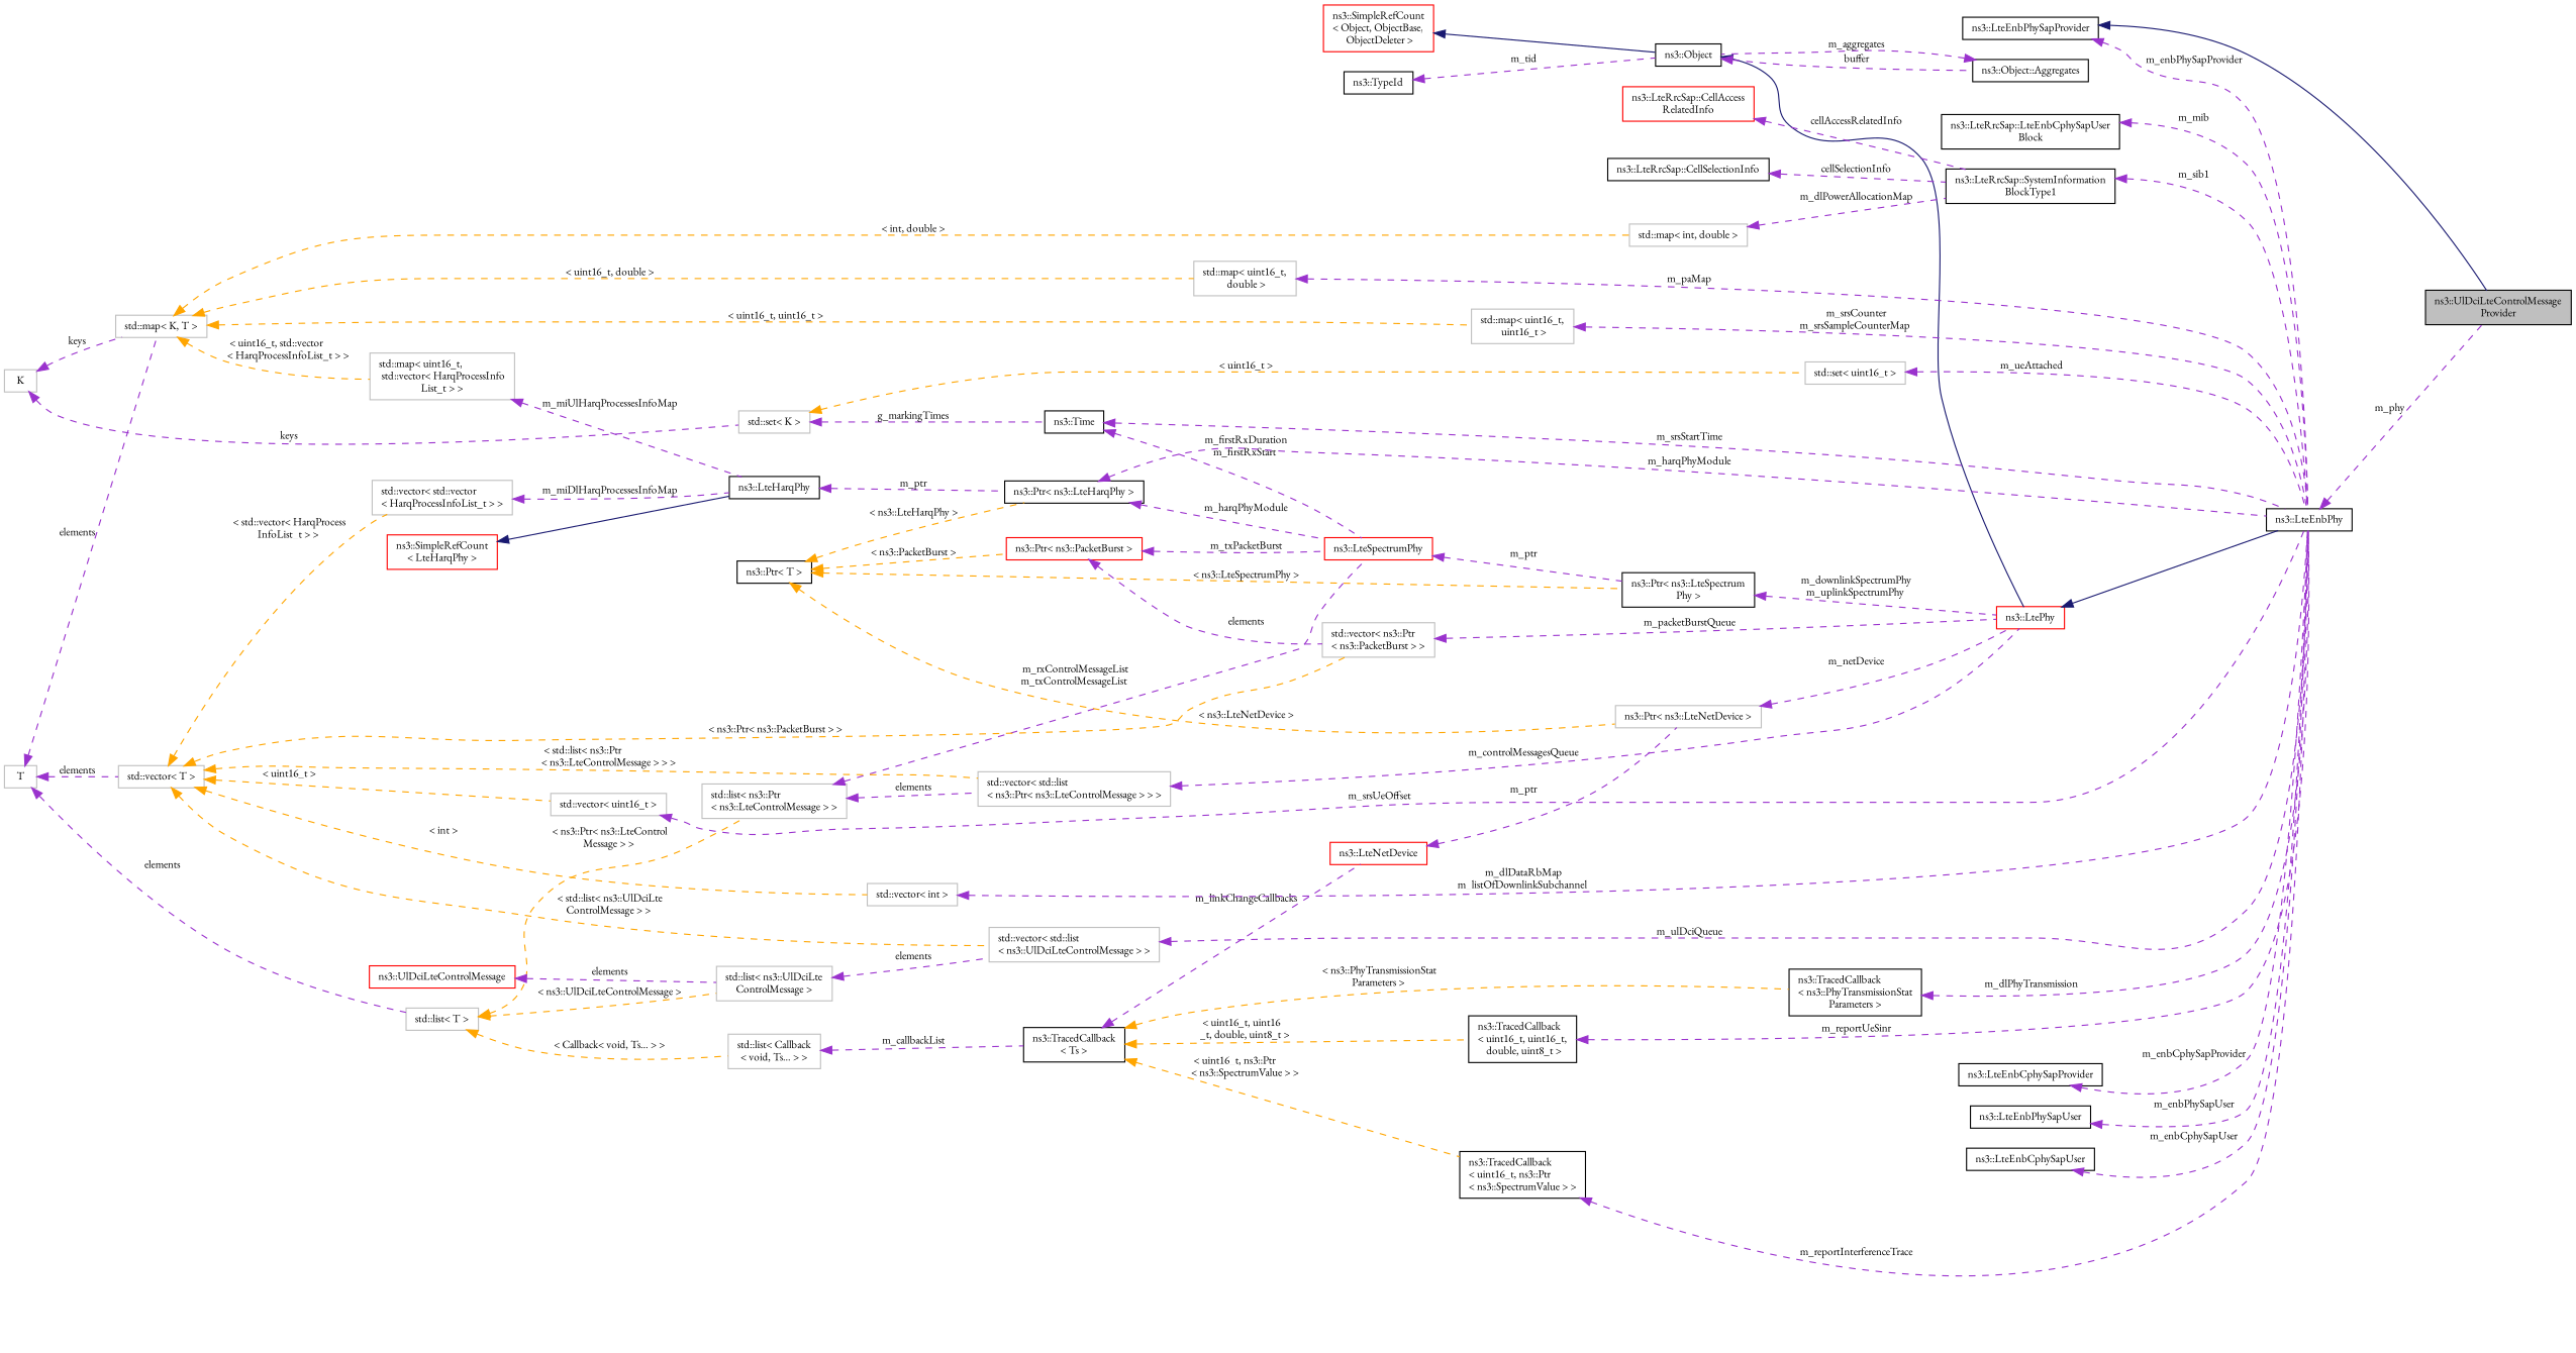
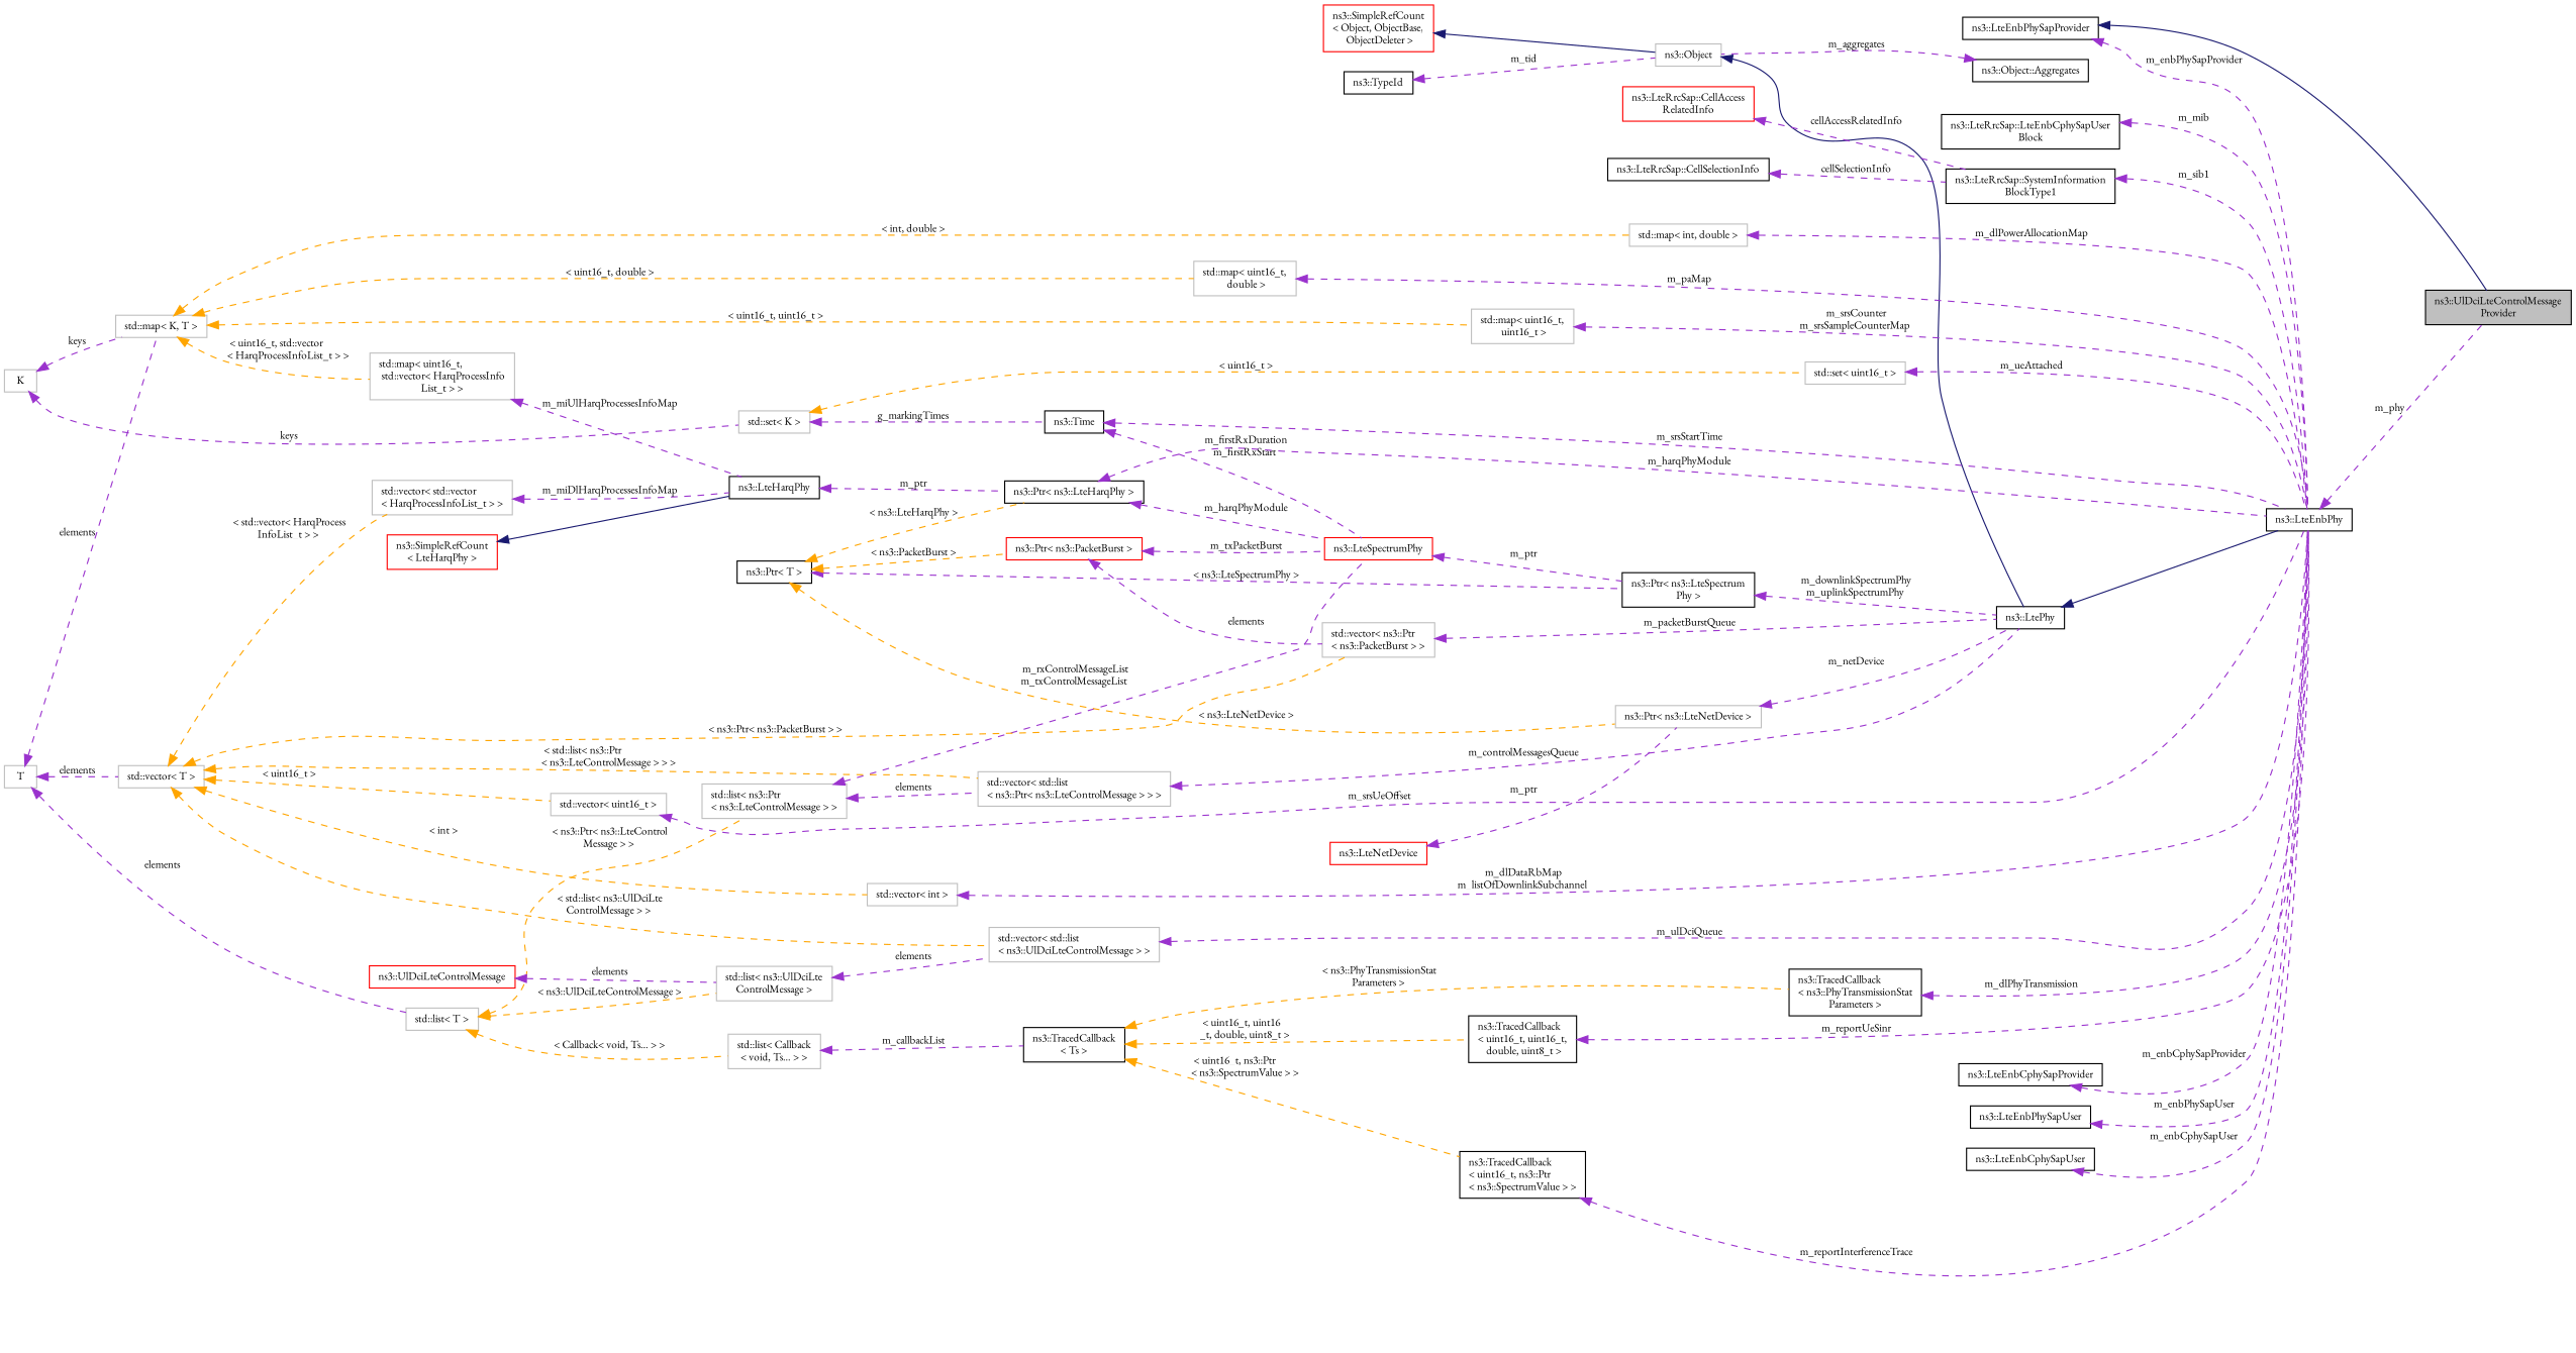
  digraph {
    fontname="EB Garamond"
    rankdir=LR
    node [color=black fillcolor=white fontname="EB Garamond" fontsize=10 shape=record style=filled]
    edge [color=darkorchid3 dir=back fontname="EB Garamond" fontsize=10 labelfontname=Helvetica labelfontsize=10 style=dashed]
    n1 [fillcolor=grey75 fontcolor=black height=0.2 label="ns3::UlDciLteControlMessage\lProvider" width=0.4]
    n2 [height=0.2 label="ns3::LteEnbPhySapProvider" width=0.4]
    n3 [height=0.2 label="ns3::LteEnbPhy" width=0.4]
-   n4 [color=red height=0.2 label="ns3::LtePhy" width=0.4]
-   n5 [height=0.2 label="ns3::Object" width=0.4]
+   n4 [height=0.2 label="ns3::LtePhy" width=0.4]
+   n5 [color=grey75 height=0.2 label="ns3::Object" width=0.4]
    n6 [height=0.2 label="ns3::Object::Aggregates" width=0.4]
    n7 [color=red height=0.2 label="ns3::SimpleRefCount\l\< Object, ObjectBase,\l ObjectDeleter \>" width=0.4]
    n8 [height=0.2 label="ns3::TypeId" width=0.4]
    n9 [height=0.2 label="ns3::Ptr\< ns3::LteSpectrum\lPhy \>" width=0.4]
    n10 [color=red height=0.2 label="ns3::LteSpectrumPhy" width=0.4]
    n11 [height=0.2 label="ns3::Time" width=0.4]
    n12 [color=grey75 height=0.2 label="std::set\< K \>" width=0.4]
    n13 [color=grey75 height=0.2 label="std::set\< uint16_t \>" width=0.4]
    n14 [color=grey75 height=0.2 label=K width=0.4]
    n15 [color=grey75 height=0.2 label="std::map\< K, T \>" width=0.4]
    n16 [color=grey75 height=0.2 label="std::map\< uint16_t,\l std::vector\< HarqProcessInfo\lList_t \> \>" width=0.4]
    n17 [color=grey75 height=0.2 label="std::map\< int, double \>" width=0.4]
    n18 [color=grey75 height=0.2 label="std::map\< uint16_t,\l double \>" width=0.4]
    n19 [color=grey75 height=0.2 label="std::map\< uint16_t,\l uint16_t \>" width=0.4]
    n20 [color=grey75 height=0.2 label="std::list\< ns3::Ptr\l\< ns3::LteControlMessage \> \>" width=0.4]
    n21 [color=grey75 height=0.2 label="std::vector\< std::list\l\< ns3::Ptr\< ns3::LteControlMessage \> \> \>" width=0.4]
    n22 [color=grey75 height=0.2 label="std::list\< T \>" width=0.4]
    n23 [color=grey75 height=0.2 label="std::list\< Callback\l\< void, Ts... \> \>" width=0.4]
    n24 [color=grey75 height=0.2 label="std::list\< ns3::UlDciLte\lControlMessage \>" width=0.4]
    n25 [height=0.2 label="ns3::TracedCallback\l\< Ts \>" width=0.4]
    n26 [color=grey75 height=0.2 label="std::vector\< std::list\l\< ns3::UlDciLteControlMessage \> \>" width=0.4]
    n27 [color=grey75 height=0.2 label=T width=0.4]
    n28 [color=grey75 height=0.2 label="std::vector\< T \>" width=0.4]
    n29 [color=grey75 height=0.2 label="std::vector\< std::vector\l\< HarqProcessInfoList_t \> \>" width=0.4]
    n30 [color=grey75 height=0.2 label="std::vector\< ns3::Ptr\l\< ns3::PacketBurst \> \>" width=0.4]
    n31 [color=grey75 height=0.2 label="std::vector\< uint16_t \>" width=0.4]
    n32 [color=grey75 height=0.2 label="std::vector\< int \>" width=0.4]
    n33 [height=0.2 label="ns3::Ptr\< ns3::LteHarqPhy \>" width=0.4]
    n34 [height=0.2 label="ns3::LteHarqPhy" width=0.4]
    n35 [color=red height=0.2 label="ns3::SimpleRefCount\l\< LteHarqPhy \>" width=0.4]
    n36 [height=0.2 label="ns3::Ptr\< T \>" width=0.4]
    n37 [color=red height=0.2 label="ns3::Ptr\< ns3::PacketBurst \>" width=0.4]
    n38 [color=grey75 height=0.2 label="ns3::Ptr\< ns3::LteNetDevice \>" width=0.4]
    n39 [color=red height=0.2 label="ns3::LteNetDevice" width=0.4]
    n40 [height=0.2 label="ns3::TracedCallback\l\< uint16_t, ns3::Ptr\l\< ns3::SpectrumValue \> \>" width=0.4]
    n41 [height=0.2 label="ns3::TracedCallback\l\< ns3::PhyTransmissionStat\lParameters \>" width=0.4]
    n42 [height=0.2 label="ns3::TracedCallback\l\< uint16_t, uint16_t,\l double, uint8_t \>" width=0.4]
    n43 [height=0.2 label="ns3::LteEnbCphySapProvider" width=0.4]
    n44 [height=0.2 label="ns3::LteEnbPhySapUser" width=0.4]
    n45 [height=0.2 label="ns3::LteEnbCphySapUser" width=0.4]
    n46 [color=red height=0.2 label="ns3::UlDciLteControlMessage" width=0.4]
    n47 [height=0.2 label="ns3::LteRrcSap::SystemInformation\lBlockType1" width=0.4]
    n48 [height=0.2 label="ns3::LteRrcSap::CellSelectionInfo" width=0.4]
    n49 [color=red height=0.2 label="ns3::LteRrcSap::CellAccess\lRelatedInfo" width=0.4]
    n50 [height=0.2 label="ns3::LteRrcSap::LteEnbCphySapUser\lBlock" width=0.4]
    n2 -> n1 [color=midnightblue style=solid]
    n2 -> n3 [label=" m_enbPhySapProvider"]
    n3 -> n1 [label=" m_phy"]
    n4 -> n3 [color=midnightblue style=solid]
    n5 -> n4 [color=midnightblue style=solid]
-   n5 -> n6 [label=" buffer"]
    n6 -> n5 [label=" m_aggregates"]
    n7 -> n5 [color=midnightblue style=solid]
    n8 -> n5 [label=" m_tid"]
    n9 -> n4 [label=" m_downlinkSpectrumPhy\nm_uplinkSpectrumPhy"]
    n10 -> n9 [label=" m_ptr"]
    n11 -> n3 [label=" m_srsStartTime"]
    n11 -> n10 [label=" m_firstRxDuration\nm_firstRxStart"]
    n12 -> n11 [label=" g_markingTimes"]
    n12 -> n13 [color=orange label=" \< uint16_t \>"]
    n13 -> n3 [label=" m_ueAttached"]
    n14 -> n12 [label=" keys"]
    n14 -> n15 [label=" keys"]
    n15 -> n16 [color=orange label=" \< uint16_t, std::vector\l\< HarqProcessInfoList_t \> \>"]
    n15 -> n17 [color=orange label=" \< int, double \>"]
    n15 -> n18 [color=orange label=" \< uint16_t, double \>"]
    n15 -> n19 [color=orange label=" \< uint16_t, uint16_t \>"]
    n16 -> n34 [label=" m_miUlHarqProcessesInfoMap"]
-   n17 -> n47 [label=" m_dlPowerAllocationMap"]
+   n17 -> n3 [label=" m_dlPowerAllocationMap"]
    n18 -> n3 [label=" m_paMap"]
    n19 -> n3 [label=" m_srsCounter\nm_srsSampleCounterMap"]
    n20 -> n10 [label=" m_rxControlMessageList\nm_txControlMessageList"]
    n20 -> n21 [label=" elements"]
    n21 -> n4 [label=" m_controlMessagesQueue"]
    n22 -> n20 [color=orange label=" \< ns3::Ptr\< ns3::LteControl\lMessage \> \>"]
    n22 -> n23 [color=orange label=" \< Callback\< void, Ts... \> \>"]
    n22 -> n24 [color=orange label=" \< ns3::UlDciLteControlMessage \>"]
    n23 -> n25 [label=" m_callbackList"]
    n24 -> n26 [label=" elements"]
-   n25 -> n39 [label=" m_linkChangeCallbacks"]
    n25 -> n40 [color=orange label=" \< uint16_t, ns3::Ptr\l\< ns3::SpectrumValue \> \>"]
    n25 -> n41 [color=orange label=" \< ns3::PhyTransmissionStat\lParameters \>"]
    n25 -> n42 [color=orange label=" \< uint16_t, uint16\l_t, double, uint8_t \>"]
    n26 -> n3 [label=" m_ulDciQueue"]
    n27 -> n15 [label=" elements"]
    n27 -> n22 [label=" elements"]
    n27 -> n28 [label=" elements"]
    n28 -> n21 [color=orange label=" \< std::list\< ns3::Ptr\l\< ns3::LteControlMessage \> \> \>"]
    n28 -> n26 [color=orange label=" \< std::list\< ns3::UlDciLte\lControlMessage \> \>"]
    n28 -> n29 [color=orange label=" \< std::vector\< HarqProcess\lInfoList_t \> \>"]
    n28 -> n30 [color=orange label=" \< ns3::Ptr\< ns3::PacketBurst \> \>"]
    n28 -> n31 [color=orange label=" \< uint16_t \>"]
    n28 -> n32 [color=orange label=" \< int \>"]
    n29 -> n34 [label=" m_miDlHarqProcessesInfoMap"]
    n30 -> n4 [label=" m_packetBurstQueue"]
    n31 -> n3 [label=" m_srsUeOffset"]
    n32 -> n3 [label=" m_dlDataRbMap\nm_listOfDownlinkSubchannel"]
    n33 -> n3 [label=" m_harqPhyModule"]
    n33 -> n10 [label=" m_harqPhyModule"]
    n34 -> n33 [label=" m_ptr"]
    n35 -> n34 [color=midnightblue style=solid]
-   n36 -> n9 [color=orange label=" \< ns3::LteSpectrumPhy \>"]
+   n36 -> n9 [label=" \< ns3::LteSpectrumPhy \>"]
    n36 -> n33 [color=orange label=" \< ns3::LteHarqPhy \>"]
    n36 -> n37 [color=orange label=" \< ns3::PacketBurst \>"]
    n36 -> n38 [color=orange label=" \< ns3::LteNetDevice \>"]
    n37 -> n10 [label=" m_txPacketBurst"]
    n37 -> n30 [label=" elements"]
    n38 -> n4 [label=" m_netDevice"]
    n39 -> n38 [label=" m_ptr"]
    n40 -> n3 [label=" m_reportInterferenceTrace"]
    n41 -> n3 [label=" m_dlPhyTransmission"]
    n42 -> n3 [label=" m_reportUeSinr"]
    n43 -> n3 [label=" m_enbCphySapProvider"]
    n44 -> n3 [label=" m_enbPhySapUser"]
    n45 -> n3 [label=" m_enbCphySapUser"]
    n46 -> n24 [label=" elements"]
    n47 -> n3 [label=" m_sib1"]
    n48 -> n47 [label=" cellSelectionInfo"]
    n49 -> n47 [label=" cellAccessRelatedInfo"]
    n50 -> n3 [label=" m_mib"]
  }
